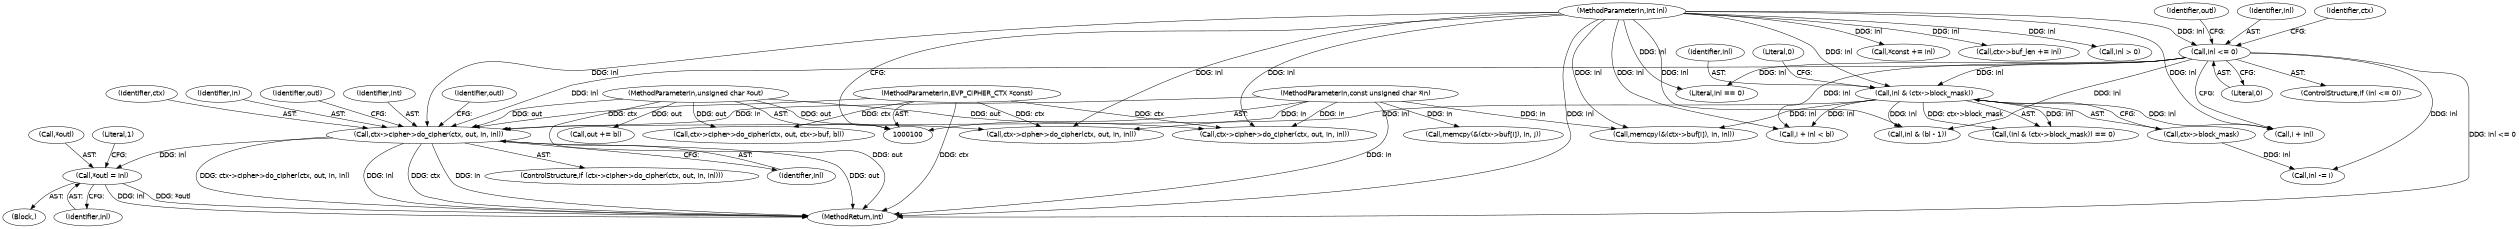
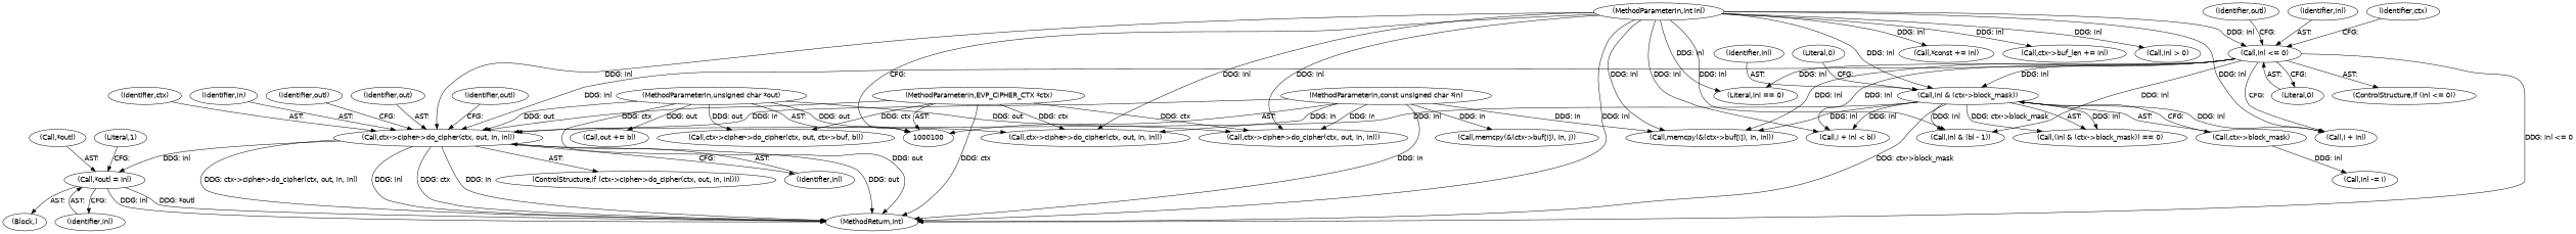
  digraph {
    fontname="DejaVu Sans"
    node [fontname="DejaVu Sans"]
    edge [fontname="DejaVu Sans"]
    n1 [label="(Call,ctx->cipher->do_cipher(ctx, out, in, inl))"]
    n2 [label="(Call,*outl = inl)"]
    n3 [label="(MethodReturn,int)"]
    n4 [label="(ControlStructure,if (ctx->cipher->do_cipher(ctx, out, in, inl)))"]
    n5 [label="(Identifier,inl)"]
    n6 [label="(Block,)"]
    n7 [label="(Identifier,inl)"]
-   n8 [label="(MethodParameterIn,EVP_CIPHER_CTX *const)"]
+   n8 [label="(MethodParameterIn,EVP_CIPHER_CTX *ctx)"]
    n9 [label="(Call,ctx->cipher->do_cipher(ctx, out, ctx->buf, bl))"]
    n10 [label="(Call,ctx->cipher->do_cipher(ctx, out, in, inl))"]
    n11 [label="(Call,ctx->cipher->do_cipher(ctx, out, in, inl))"]
    1000100
    n13 [label="(MethodParameterIn,unsigned char *out)"]
    n14 [label="(Call,out += bl)"]
    n15 [label="(MethodParameterIn,const unsigned char *in)"]
    n16 [label="(Call,memcpy(&(ctx->buf[i]), in, inl))"]
    n17 [label="(Call,memcpy(&(ctx->buf[i]), in, j))"]
    n18 [label="(Call,inl <= 0)"]
    n19 [label="(Call,inl & (ctx->block_mask))"]
    n20 [label="(Literal,0)"]
    n21 [label="(Call,i + inl)"]
    n22 [label="(Literal,inl == 0)"]
    n23 [label="(ControlStructure,if (inl <= 0))"]
    n24 [label="(Call,inl & (bl - 1))"]
    n25 [label="(Call,i + inl < bl)"]
    n26 [label="(Call,ctx->block_mask)"]
    n27 [label="(Call,(inl & (ctx->block_mask)) == 0)"]
    n28 [label="(MethodParameterIn,int inl)"]
    n29 [label="(Call,*const += inl)"]
    n30 [label="(Call,ctx->buf_len += inl)"]
    n31 [label="(Call,inl > 0)"]
    n32 [label="(Call,inl -= i)"]
    n33 [label="(Call,*outl)"]
    n34 [label="(Identifier,inl)"]
    n35 [label="(Identifier,ctx)"]
-   n36 [label="(Identifier,int)"]
+   n36 [label="(Identifier,out)"]
    n37 [label="(Identifier,inl)"]
    n38 [label="(Identifier,outl)"]
    n39 [label="(Identifier,ctx)"]
    n40 [label="(Literal,0)"]
    n41 [label="(Identifier,outl)"]
    n42 [label="(Identifier,in)"]
    n43 [label="(Identifier,outl)"]
    n44 [label="(Literal,1)"]
    n1 -> n2 [label="DDG: inl"]
    n1 -> n3 [label="DDG: ctx->cipher->do_cipher(ctx, out, in, inl)"]
    n1 -> n3 [label="DDG: inl"]
    n1 -> n3 [label="DDG: ctx"]
    n1 -> n3 [label="DDG: in"]
    n1 -> n3 [label="DDG: out"]
    n1 -> n4 [label="AST: "]
    n1 -> n5 [label="CFG: "]
    n2 -> n3 [label="DDG: inl"]
    n2 -> n3 [label="DDG: *outl"]
    n2 -> n6 [label="AST: "]
    n2 -> n7 [label="CFG: "]
    n5 -> n1 [label="AST: "]
    n7 -> n2 [label="AST: "]
    n8 -> n1 [label="DDG: ctx"]
    n8 -> n3 [label="DDG: ctx"]
    n8 -> n9 [label="DDG: ctx"]
    n8 -> n10 [label="DDG: ctx"]
    n8 -> n11 [label="DDG: ctx"]
    n8 -> 1000100 [label="AST: "]
    n13 -> n1 [label="DDG: out"]
    n13 -> n3 [label="DDG: out"]
    n13 -> n9 [label="DDG: out"]
    n13 -> n10 [label="DDG: out"]
    n13 -> n11 [label="DDG: out"]
    n13 -> 1000100 [label="AST: "]
    n13 -> n14 [label="DDG: out"]
    n15 -> n1 [label="DDG: in"]
    n15 -> n3 [label="DDG: in"]
    n15 -> n10 [label="DDG: in"]
    n15 -> n11 [label="DDG: in"]
    n15 -> 1000100 [label="AST: "]
    n15 -> n16 [label="DDG: in"]
    n15 -> n17 [label="DDG: in"]
    n18 -> n1 [label="DDG: inl"]
    n18 -> n3 [label="DDG: inl <= 0"]
-   n18 -> n32 [label="DDG: inl"]
+   n18 -> n16 [label="DDG: inl"]
    n18 -> n19 [label="DDG: inl"]
    n18 -> n20 [label="CFG: "]
    n18 -> n21 [label="CFG: "]
    n18 -> n22 [label="DDG: inl"]
    n18 -> n23 [label="AST: "]
    n18 -> n24 [label="DDG: inl"]
    n18 -> n25 [label="DDG: inl"]
    n19 -> n1 [label="DDG: inl"]
+   n19 -> n3 [label="DDG: ctx->block_mask"]
    n19 -> n16 [label="DDG: inl"]
    n19 -> n21 [label="DDG: inl"]
    n19 -> n24 [label="DDG: inl"]
    n19 -> n25 [label="DDG: inl"]
    n19 -> n26 [label="CFG: "]
    n19 -> n27 [label="AST: "]
    n19 -> n27 [label="DDG: inl"]
    n19 -> n27 [label="DDG: ctx->block_mask"]
    n20 -> n18 [label="AST: "]
    n26 -> n19 [label="AST: "]
    n26 -> n32 [label="DDG: inl"]
    n28 -> n1 [label="DDG: inl"]
    n28 -> n3 [label="DDG: inl"]
    n28 -> n10 [label="DDG: inl"]
    n28 -> n11 [label="DDG: inl"]
    n28 -> 1000100 [label="CFG: "]
    n28 -> n16 [label="DDG: inl"]
    n28 -> n18 [label="DDG: inl"]
    n28 -> n19 [label="DDG: inl"]
    n28 -> n21 [label="DDG: inl"]
    n28 -> n22 [label="DDG: inl"]
    n28 -> n24 [label="DDG: inl"]
    n28 -> n25 [label="DDG: inl"]
    n28 -> n29 [label="DDG: inl"]
    n28 -> n30 [label="DDG: inl"]
    n28 -> n31 [label="DDG: inl"]
    n33 -> n2 [label="AST: "]
    n34 -> n18 [label="AST: "]
    n35 -> n18 [label="CFG: "]
    n36 -> n1 [label="AST: "]
    n37 -> n19 [label="AST: "]
    n38 -> n1 [label="CFG: "]
    n39 -> n1 [label="AST: "]
    n40 -> n19 [label="CFG: "]
    n41 -> n1 [label="CFG: "]
    n42 -> n1 [label="AST: "]
    n43 -> n18 [label="CFG: "]
    n44 -> n2 [label="CFG: "]
  }
